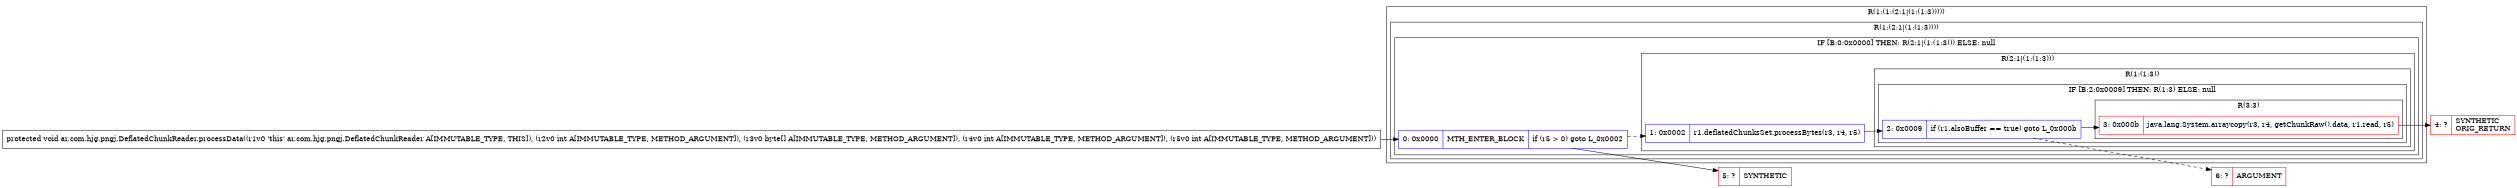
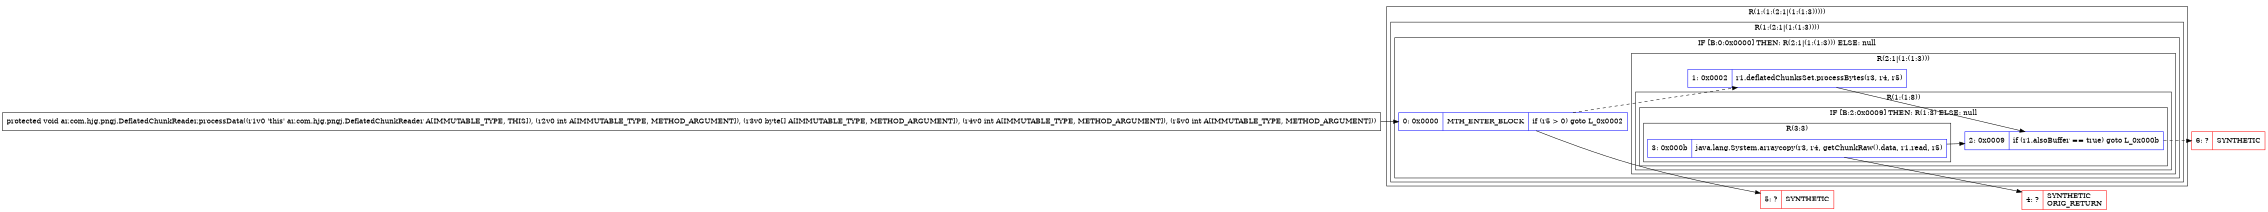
  digraph {
    rankdir=LR
    node [color=blue shape=record]
-   n1 [color=red label="{3\:\ 0x000b|java.lang.System.arraycopy(r3, r4, getChunkRaw().data, r1.read, r5)\l}"]
+   n1 [label="{3\:\ 0x000b|java.lang.System.arraycopy(r3, r4, getChunkRaw().data, r1.read, r5)\l}"]
    n2 [label="{2\:\ 0x0009|if (r1.alsoBuffer == true) goto L_0x000b\l}"]
    n3 [label="{1\:\ 0x0002|r1.deflatedChunksSet.processBytes(r3, r4, r5)\l}"]
    n4 [label="{0\:\ 0x0000|MTH_ENTER_BLOCK\l|if (r5 \> 0) goto L_0x0002\l}"]
    n5 [color=red label="{4\:\ ?|SYNTHETIC\lORIG_RETURN\l}"]
-   n6 [color=red label="{6\:\ ?|ARGUMENT\l}"]
+   n6 [color=red label="{6\:\ ?|SYNTHETIC\l}"]
    n7 [color=red label="{5\:\ ?|SYNTHETIC\l}"]
    n8 [label="{protected void ar.com.hjg.pngj.DeflatedChunkReader.processData((r1v0 'this' ar.com.hjg.pngj.DeflatedChunkReader A[IMMUTABLE_TYPE, THIS]), (r2v0 int A[IMMUTABLE_TYPE, METHOD_ARGUMENT]), (r3v0 byte[] A[IMMUTABLE_TYPE, METHOD_ARGUMENT]), (r4v0 int A[IMMUTABLE_TYPE, METHOD_ARGUMENT]), (r5v0 int A[IMMUTABLE_TYPE, METHOD_ARGUMENT])) }" color=""]
    subgraph cluster_1 {
      label="R(1:(1:(2:1|(1:(1:3)))))"
      subgraph cluster_2 {
        label="R(1:(2:1|(1:(1:3))))"
        subgraph cluster_3 {
          label="IF [B:0:0x0000] THEN: R(2:1|(1:(1:3))) ELSE: null"
          n4
          subgraph cluster_4 {
            label="R(2:1|(1:(1:3)))"
            n3
            subgraph cluster_5 {
-             label="R(1:(1:3))"
+             label="R(1:(1:8))"
              subgraph cluster_6 {
                label="IF [B:2:0x0009] THEN: R(1:3) ELSE: null"
                n2
                subgraph cluster_7 {
                  label="R(3:3)"
                  n1
                }
              }
            }
          }
        }
      }
    }
    n1 -> n5
-   n2 -> n1
+   n1 -> n2
    n2 -> n6 [style=dashed]
    n3 -> n2
    n4 -> n3 [style=dashed]
    n4 -> n7 [style=solid]
    n8 -> n4
  }
